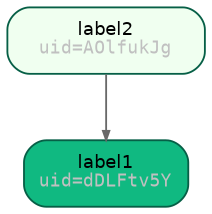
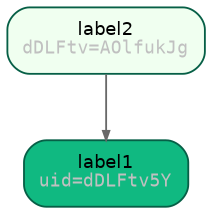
  digraph {
    node [color="#065f46" fontname=Helvetica fontsize=10 shape=box style="rounded,filled"]
    n1 [fillcolor="#10b981" label=<label1<BR/><FONT COLOR="GREY" POINT-SIZE="10" FACE="Monospace">uid=dDLFtv5Y</FONT>>]
-   n2 [fillcolor=honeydew label=<label2<BR/><FONT COLOR="GREY" POINT-SIZE="10" FACE="Monospace">uid=AOlfukJg</FONT>>]
+   n2 [fillcolor=honeydew label=<label2<BR/><FONT COLOR="GREY" POINT-SIZE="10" FACE="Monospace">dDLFtv=AOlfukJg</FONT>>]
    n2 -> n1 [arrowsize=0.5 color=dimgrey]
  }
